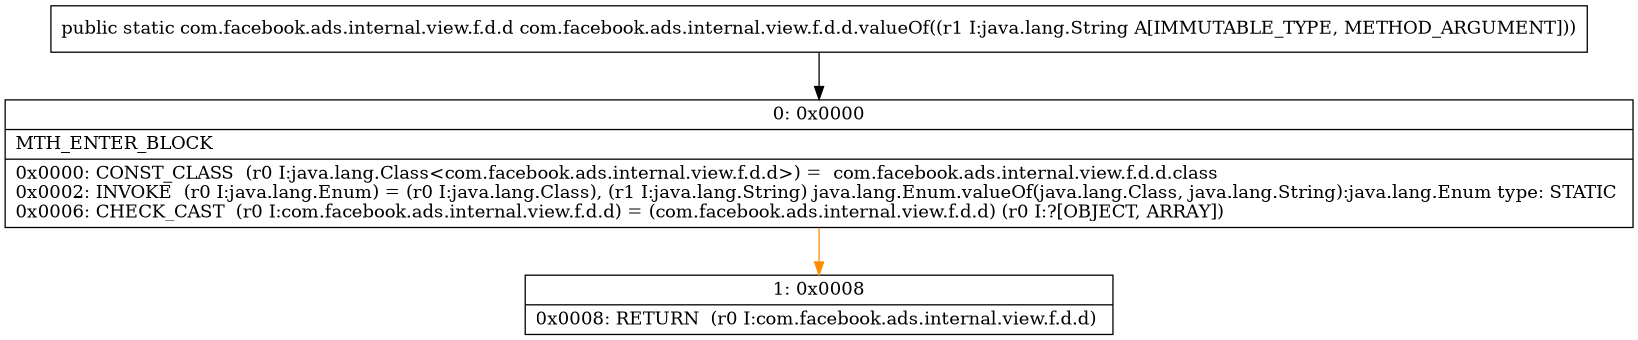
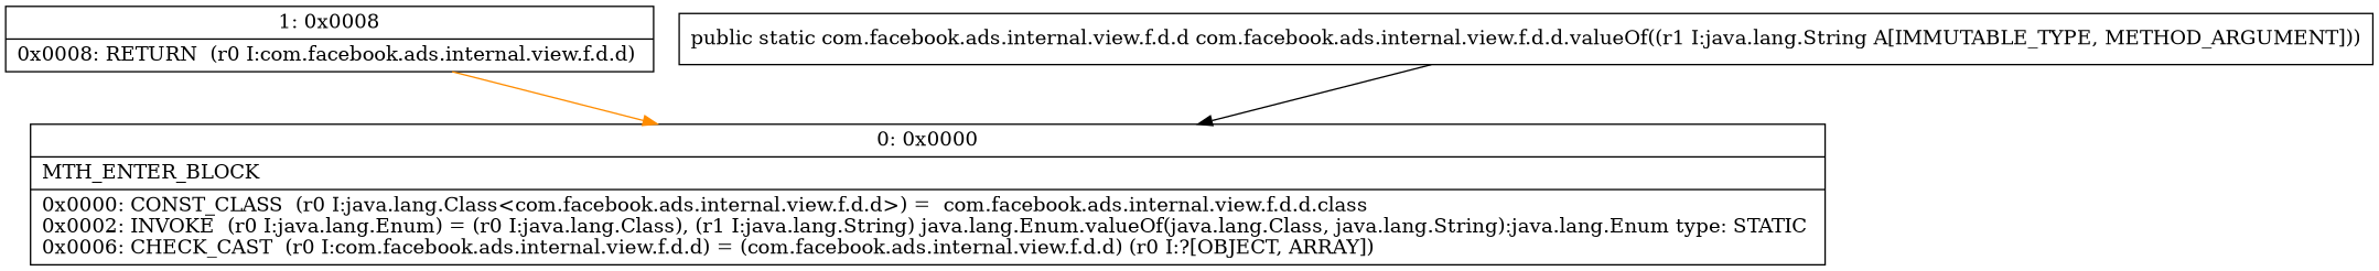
  digraph {
    node [shape=record]
    n1 [label="{0\:\ 0x0000|MTH_ENTER_BLOCK\l|0x0000: CONST_CLASS  (r0 I:java.lang.Class\<com.facebook.ads.internal.view.f.d.d\>) =  com.facebook.ads.internal.view.f.d.d.class \l0x0002: INVOKE  (r0 I:java.lang.Enum) = (r0 I:java.lang.Class), (r1 I:java.lang.String) java.lang.Enum.valueOf(java.lang.Class, java.lang.String):java.lang.Enum type: STATIC \l0x0006: CHECK_CAST  (r0 I:com.facebook.ads.internal.view.f.d.d) = (com.facebook.ads.internal.view.f.d.d) (r0 I:?[OBJECT, ARRAY]) \l}"]
    n2 [label="{1\:\ 0x0008|0x0008: RETURN  (r0 I:com.facebook.ads.internal.view.f.d.d) \l}"]
    n3 [label="{public static com.facebook.ads.internal.view.f.d.d com.facebook.ads.internal.view.f.d.d.valueOf((r1 I:java.lang.String A[IMMUTABLE_TYPE, METHOD_ARGUMENT])) }"]
-   n1 -> n2 [color=darkorange]
+   n2 -> n1 [color=darkorange]
    n3 -> n1 [color=black]
  }
